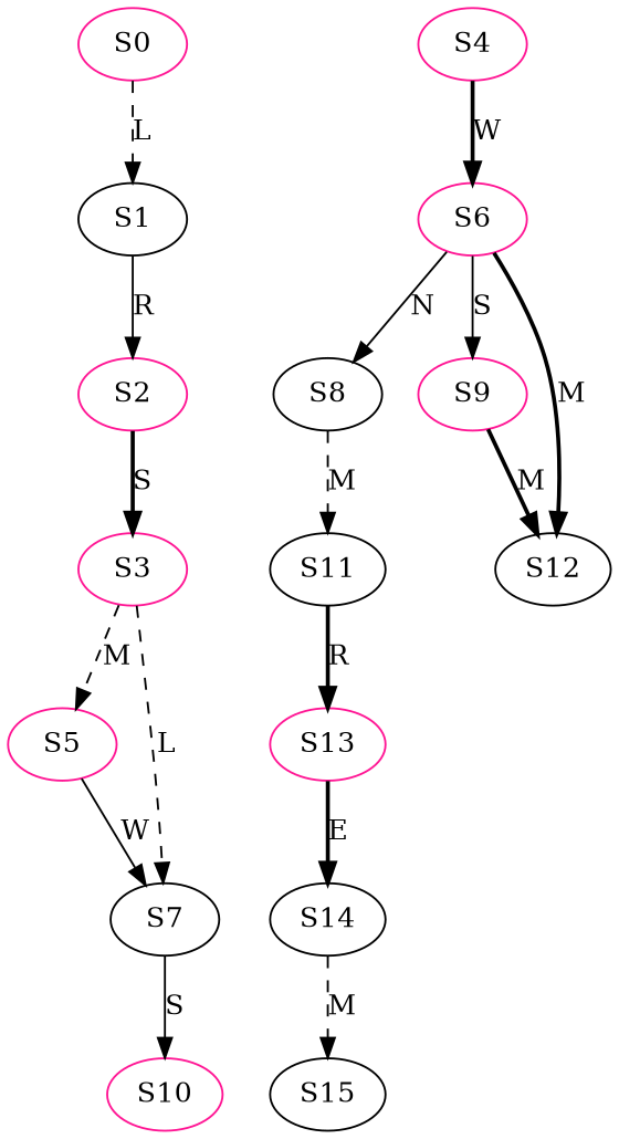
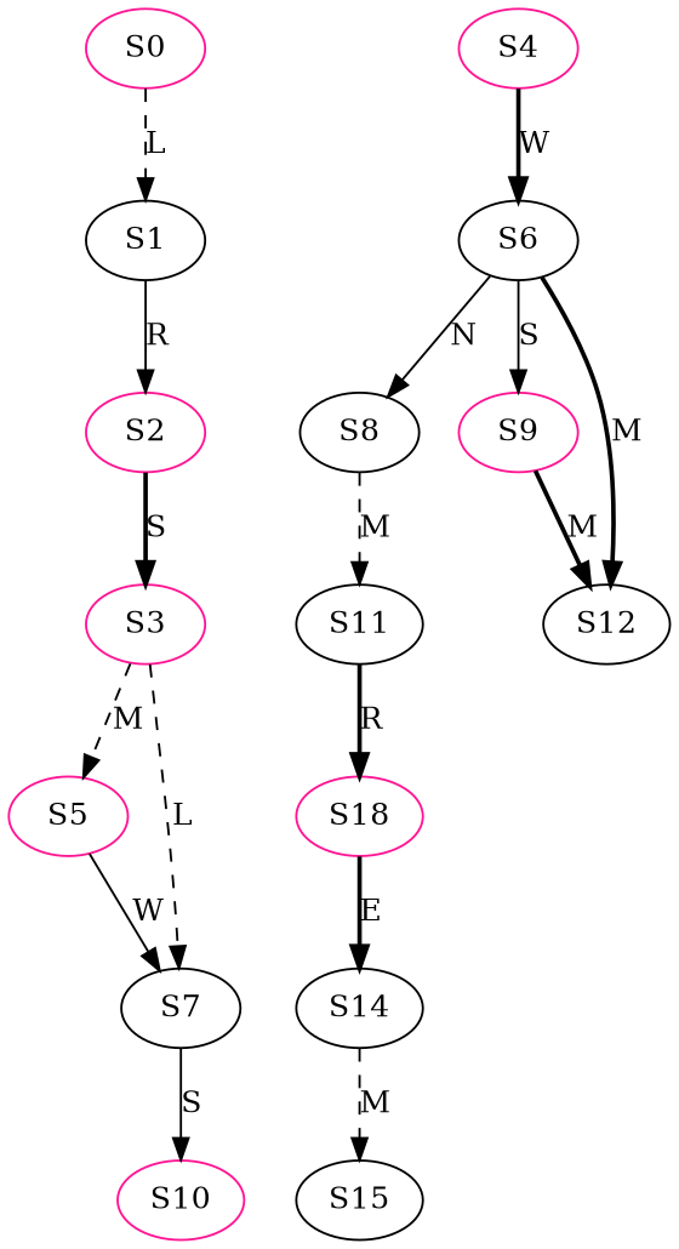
  strict digraph {
    node [color=black]
    edge [style=bold]
    S1
    S0 [color=deeppink]
    S2 [color=deeppink]
    S3 [color=deeppink]
    S5 [color=deeppink]
    S7
-   S6 [color=deeppink]
+   S6
    S4 [color=deeppink]
    S8
    S9 [color=deeppink]
    S12
    S10 [color=deeppink]
    S11
-   S13 [color=deeppink]
+   S13 [color=deeppink label=S18]
    S14
    S15
    S1 -> S2 [label=R style=solid]
    S0 -> S1 [label=L style=dashed]
    S2 -> S3 [label=S]
    S3 -> S5 [label=M style=dashed]
    S3 -> S7 [label=L style=dashed]
    S5 -> S7 [label=W style=solid]
    S7 -> S10 [label=S style=solid]
    S6 -> S8 [label=N style=solid]
    S6 -> S9 [label=S style=solid]
    S6 -> S12 [label=M]
    S4 -> S6 [label=W]
    S8 -> S11 [label=M style=dashed]
    S9 -> S12 [label=M]
    S11 -> S13 [label=R]
    S13 -> S14 [label=E]
    S14 -> S15 [label=M style=dashed]
  }
